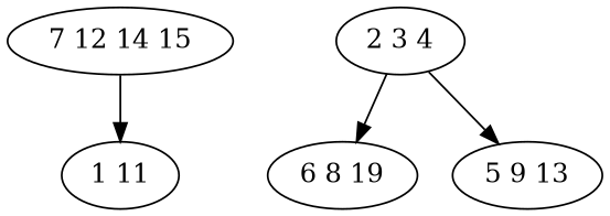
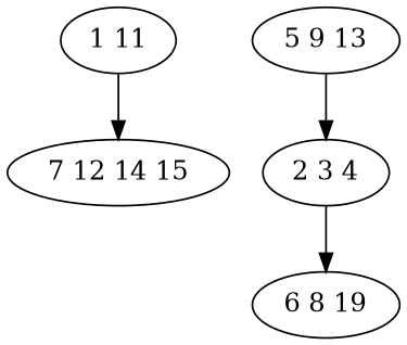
  digraph {
    n1 [label="1 11"]
    n2 [label="7 12 14 15"]
    n3 [label="2 3 4"]
    n4 [label="6 8 19"]
    n5 [label="5 9 13"]
-   n2 -> n1
+   n1 -> n2
    n3 -> n4
-   n3 -> n5
+   n5 -> n3
  }
